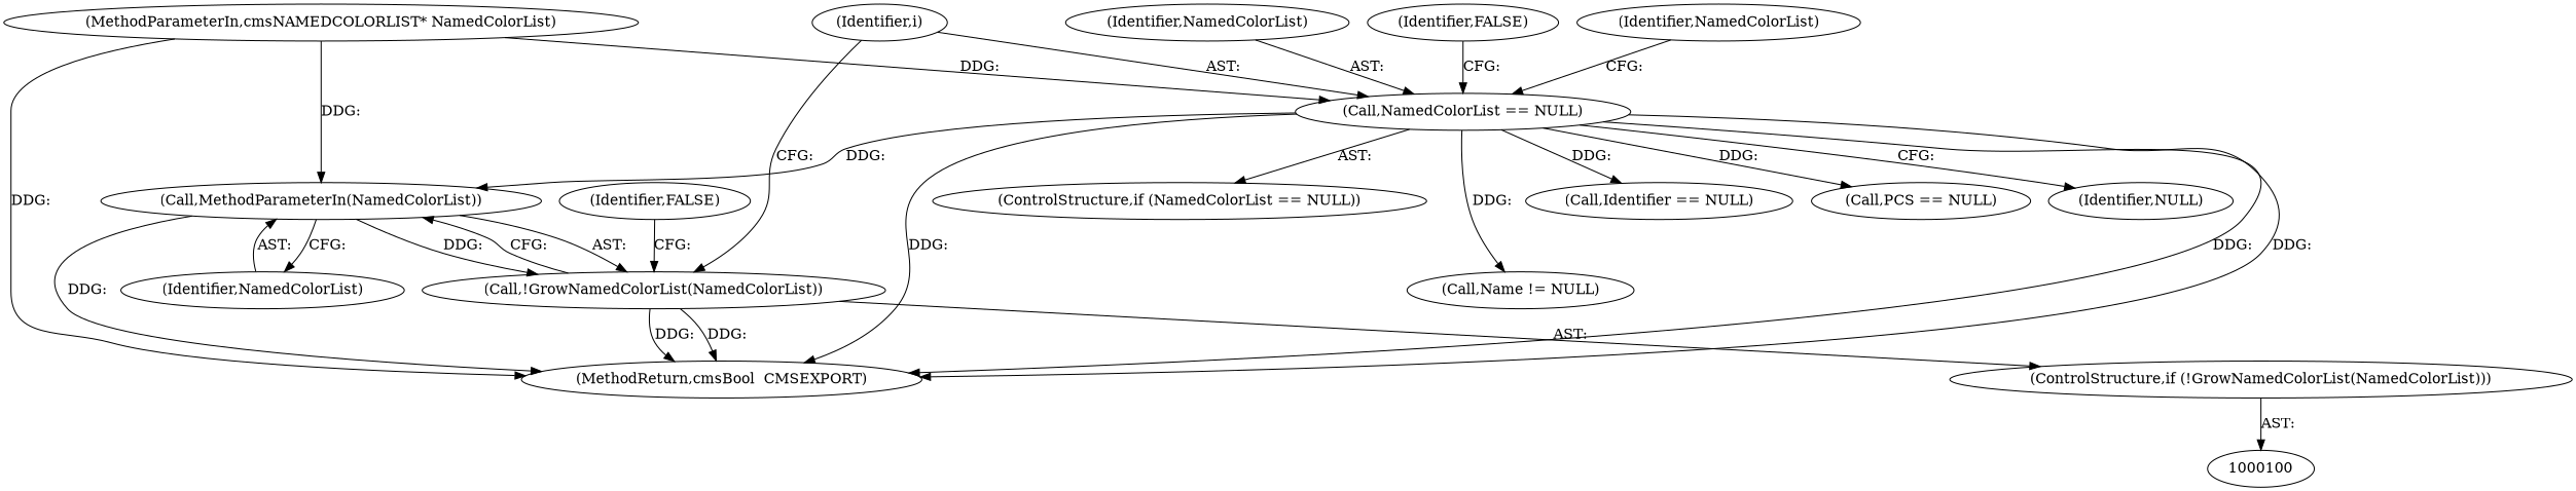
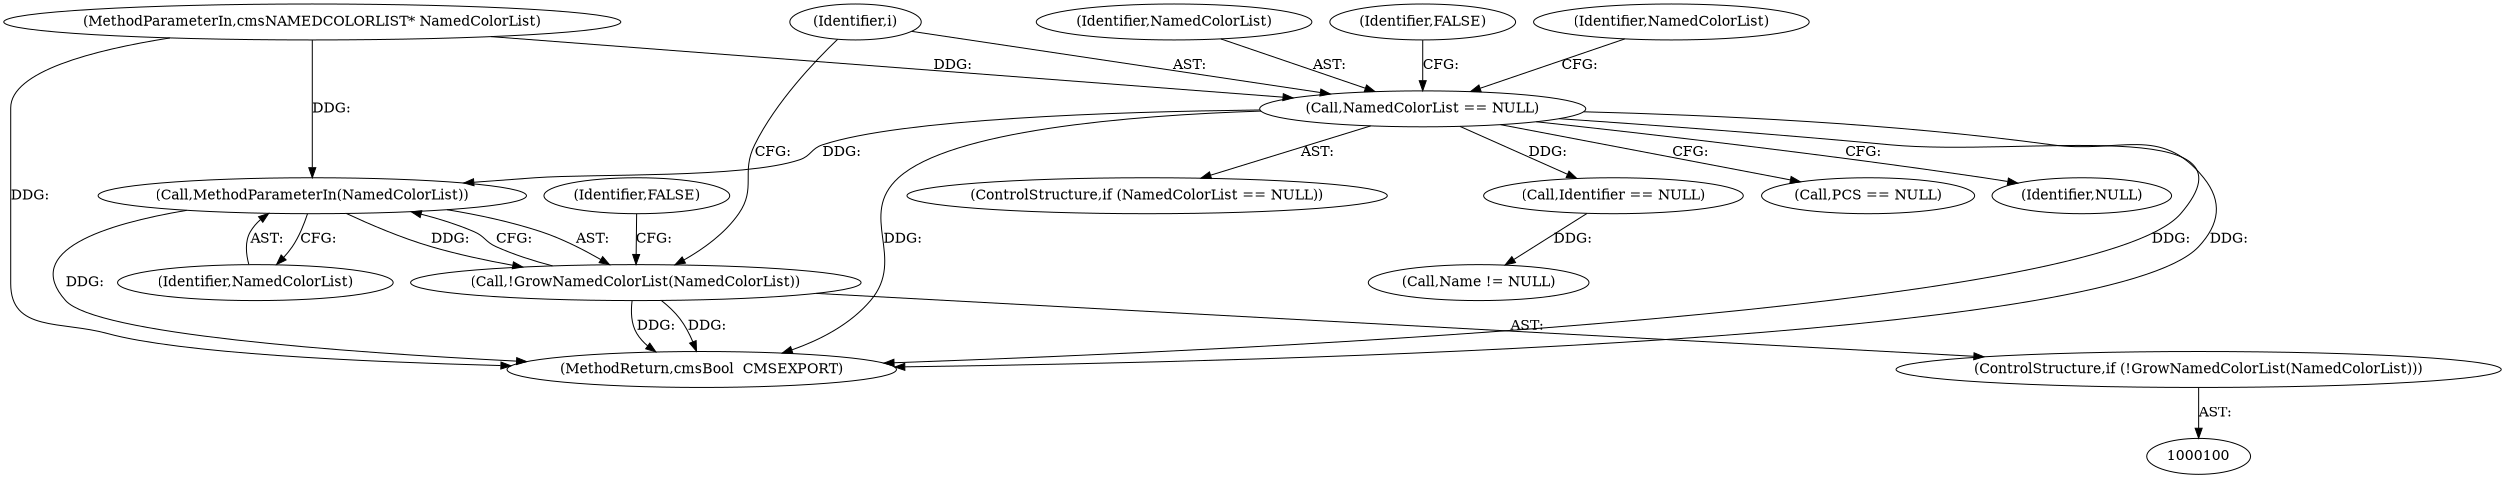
  digraph {
    n1 [label="(Call,MethodParameterIn(NamedColorList))"]
    n2 [label="(Call,!GrowNamedColorList(NamedColorList))"]
    n3 [label="(Identifier,NamedColorList)"]
    n4 [label="(MethodReturn,cmsBool  CMSEXPORT)"]
    n5 [label="(ControlStructure,if (!GrowNamedColorList(NamedColorList)))"]
    n6 [label="(Call,NamedColorList == NULL)"]
    n7 [label="(ControlStructure,if (NamedColorList == NULL))"]
    n8 [label="(Call,Name != NULL)"]
    n9 [label="(Call,Identifier == NULL)"]
    n10 [label="(Call,PCS == NULL)"]
    n11 [label="(Identifier,NULL)"]
    n12 [label="(MethodParameterIn,cmsNAMEDCOLORLIST* NamedColorList)"]
    1000100
    n14 [label="(Identifier,FALSE)"]
    n15 [label="(Identifier,i)"]
    n16 [label="(Identifier,NamedColorList)"]
    n17 [label="(Identifier,NamedColorList)"]
    n18 [label="(Identifier,FALSE)"]
    n1 -> n2 [label="AST: "]
    n1 -> n2 [label="DDG: "]
    n1 -> n3 [label="CFG: "]
    n1 -> n4 [label="DDG: "]
    n2 -> n1 [label="CFG: "]
    n2 -> n4 [label="DDG: "]
    n2 -> n4 [label="DDG: "]
    n2 -> n5 [label="AST: "]
    n3 -> n1 [label="AST: "]
    n5 -> 1000100 [label="AST: "]
    n6 -> n1 [label="DDG: "]
    n6 -> n4 [label="DDG: "]
    n6 -> n4 [label="DDG: "]
    n6 -> n4 [label="DDG: "]
    n6 -> n7 [label="AST: "]
-   n6 -> n8 [label="DDG: "]
+   n9 -> n8 [label="DDG: "]
    n6 -> n9 [label="DDG: "]
-   n6 -> n10 [label="DDG: "]
+   n6 -> n10 [label="CFG: "]
    n6 -> n11 [label="CFG: "]
    n12 -> n1 [label="DDG: "]
    n12 -> n4 [label="DDG: "]
    n12 -> n6 [label="DDG: "]
    n14 -> n2 [label="CFG: "]
    n15 -> n2 [label="CFG: "]
    n15 -> n6 [label="AST: "]
    n16 -> n6 [label="CFG: "]
    n17 -> n6 [label="AST: "]
    n18 -> n6 [label="CFG: "]
  }
